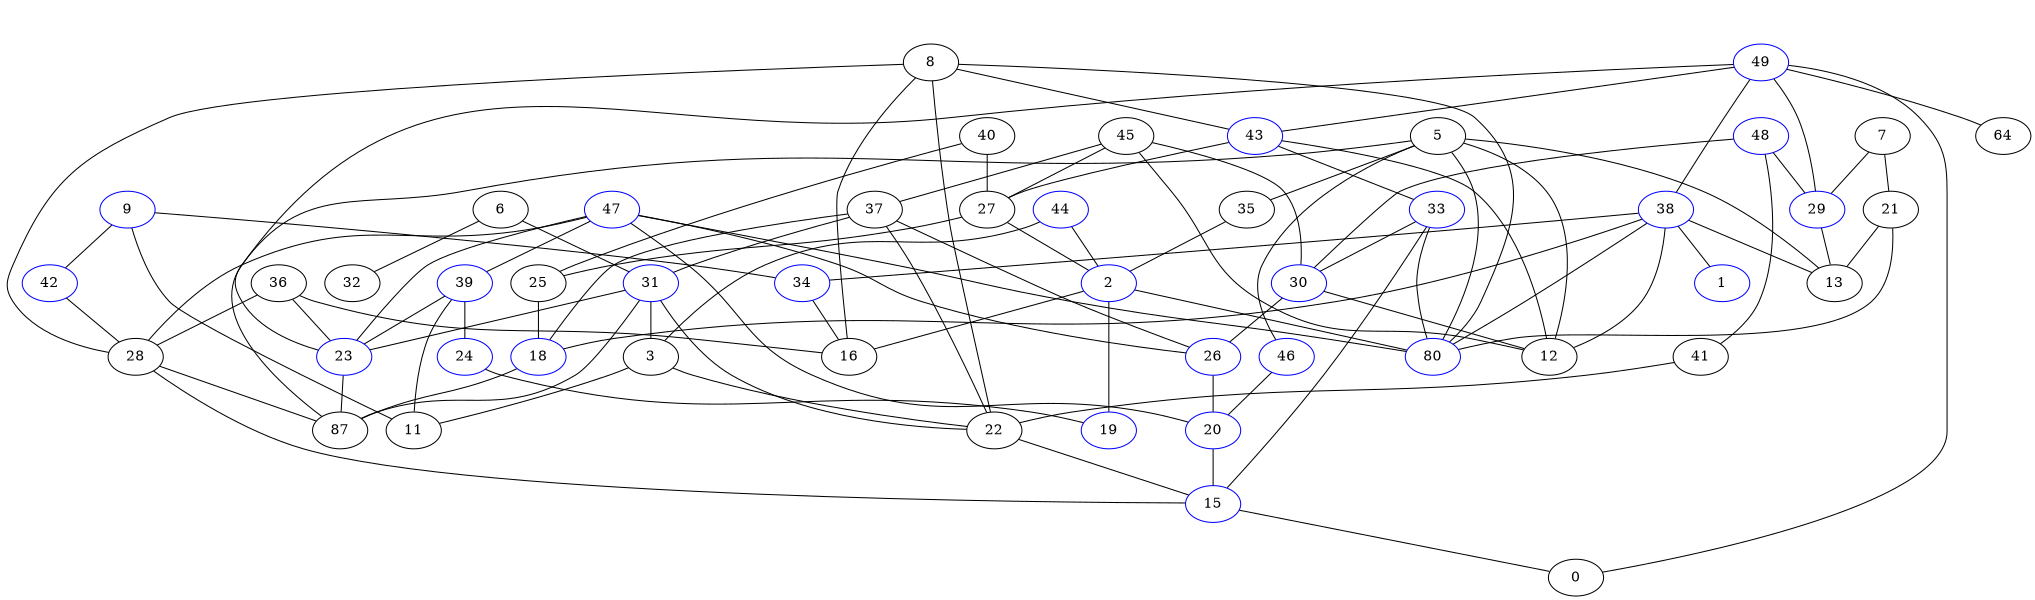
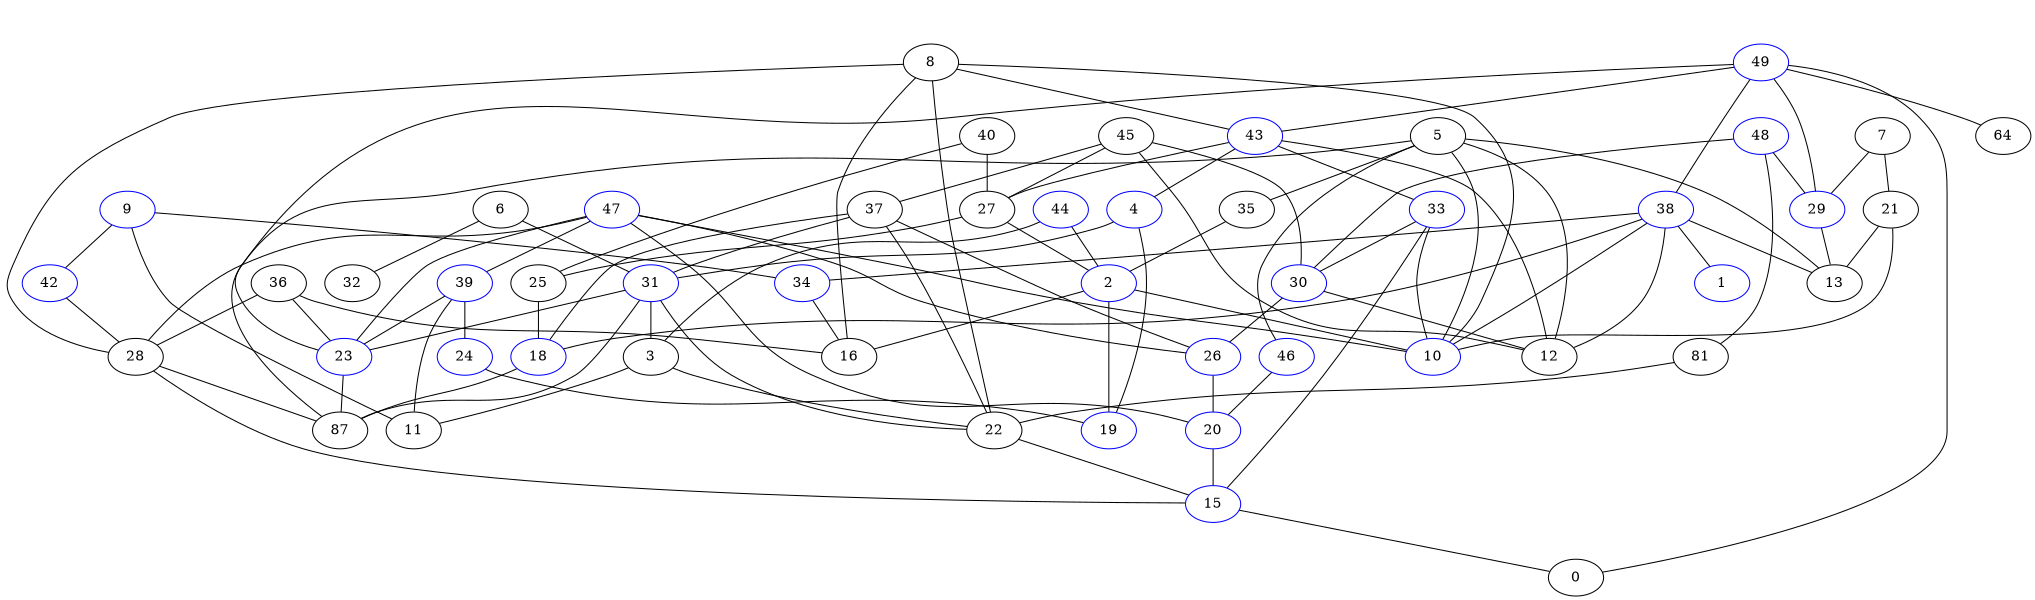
  digraph {
    node [color=blue]
    edge [color=black dir=none]
    24
    19
    36 [color=black]
    28 [color=black]
    16 [color=black]
    23
    15
    n8 [color=black label=87]
    48
-   41 [color=black]
+   41 [color=black label=81]
    29
    30
    31
    22 [color=black]
    43
    33
+   4
    12 [color=black]
    27 [color=black]
-   10 [label=80]
+   10
    34
    38
    1
    18
    13 [color=black]
    8 [color=black]
    0 [color=black]
    47
    39
    26
    20
    5 [color=black]
    35 [color=black]
    46
    2
    11 [color=black]
    21 [color=black]
    49
    n39 [color=black label=64]
    3 [color=black]
    45 [color=black]
    37 [color=black]
    25 [color=black]
    6 [color=black]
    32 [color=black]
    7 [color=black]
    44
    40 [color=black]
    9
    42
    subgraph sub_1 {
      24
      19
      36
      28
      16
      23
      15
      n8
      48
      41
      29
      30
      31
      22
      43
      33
+     4
      12
      27
      10
      34
      38
      1
      18
      13
      8
      0
      47
      39
      26
      20
      5
      35
      46
      2
      11
      21
      49
      n39
      3
      45
      37
      25
      6
      32
      7
      44
      40
      9
      42
    }
    24 -> 19
    36 -> 28
    36 -> 16
    36 -> 23
    28 -> 15
    28 -> n8
    23 -> n8
    15 -> 0
    48 -> 41
    48 -> 29
    48 -> 30
    41 -> 22
    29 -> 13
    30 -> 12
    30 -> 26
    31 -> 23
    31 -> n8
    31 -> 22
    31 -> 3
    22 -> 15
    43 -> 33
+   43 -> 4
    43 -> 12
    43 -> 27
    33 -> 15
    33 -> 30
    33 -> 10
+   4 -> 19
+   4 -> 31
    27 -> 2
    27 -> 25
    34 -> 16
    38 -> 12
    38 -> 10
    38 -> 34
    38 -> 1
    38 -> 18
    38 -> 13
    18 -> n8
    8 -> 28
    8 -> 16
    8 -> 22
    8 -> 43
    8 -> 10
    47 -> 28
    47 -> 23
    47 -> 10
    47 -> 39
    47 -> 26
    47 -> 20
    39 -> 24
    39 -> 23
    39 -> 11
    26 -> 20
    20 -> 15
    5 -> n8
    5 -> 12
    5 -> 10
    5 -> 13
    5 -> 35
    5 -> 46
    35 -> 2
    46 -> 20
    2 -> 19
    2 -> 16
    2 -> 10
    21 -> 10
    21 -> 13
    49 -> 23
    49 -> 29
    49 -> 43
    49 -> 38
    49 -> 0
    49 -> n39
    3 -> 22
    3 -> 11
    45 -> 30
    45 -> 12
    45 -> 27
    45 -> 37
    37 -> 31
    37 -> 22
    37 -> 18
    37 -> 26
    25 -> 18
    6 -> 31
    6 -> 32
    7 -> 29
    7 -> 21
    44 -> 2
    44 -> 3
    40 -> 27
    40 -> 25
    9 -> 34
    9 -> 11
    9 -> 42
    42 -> 28
  }
